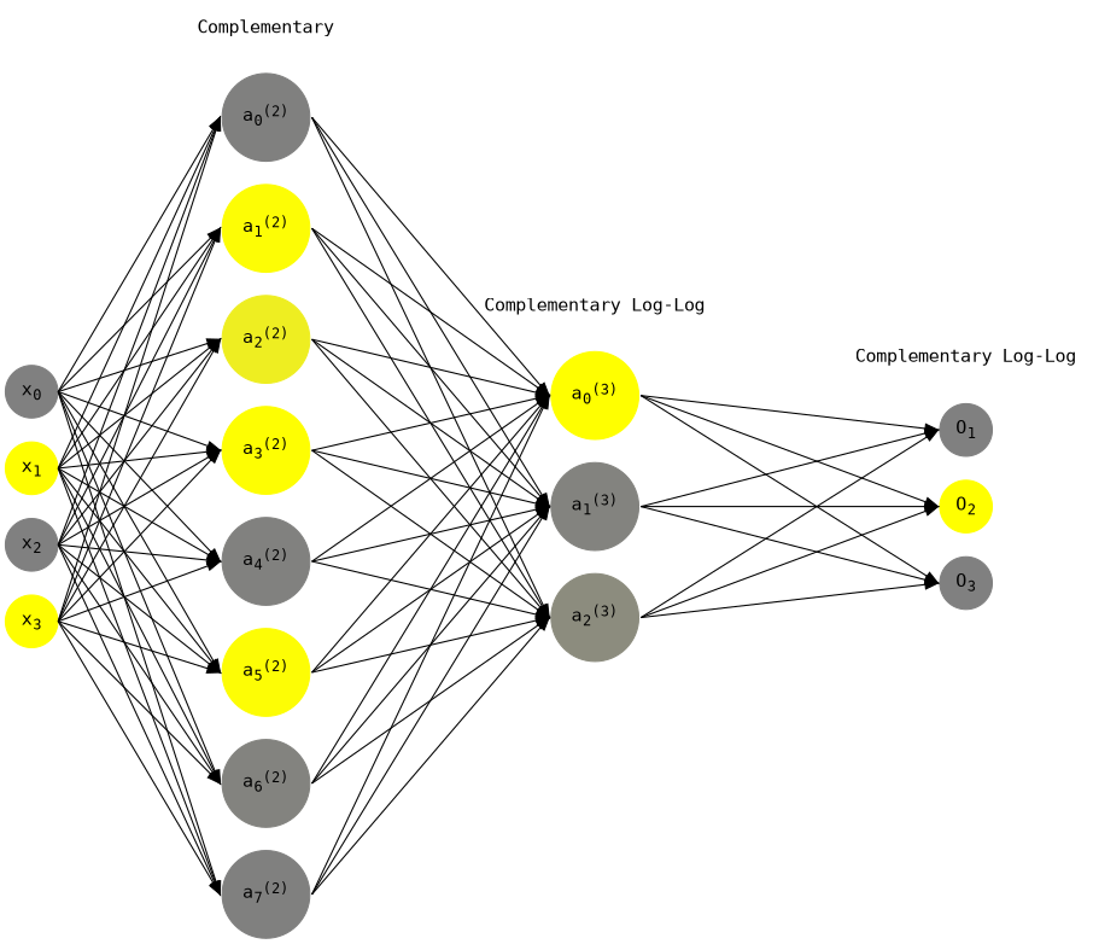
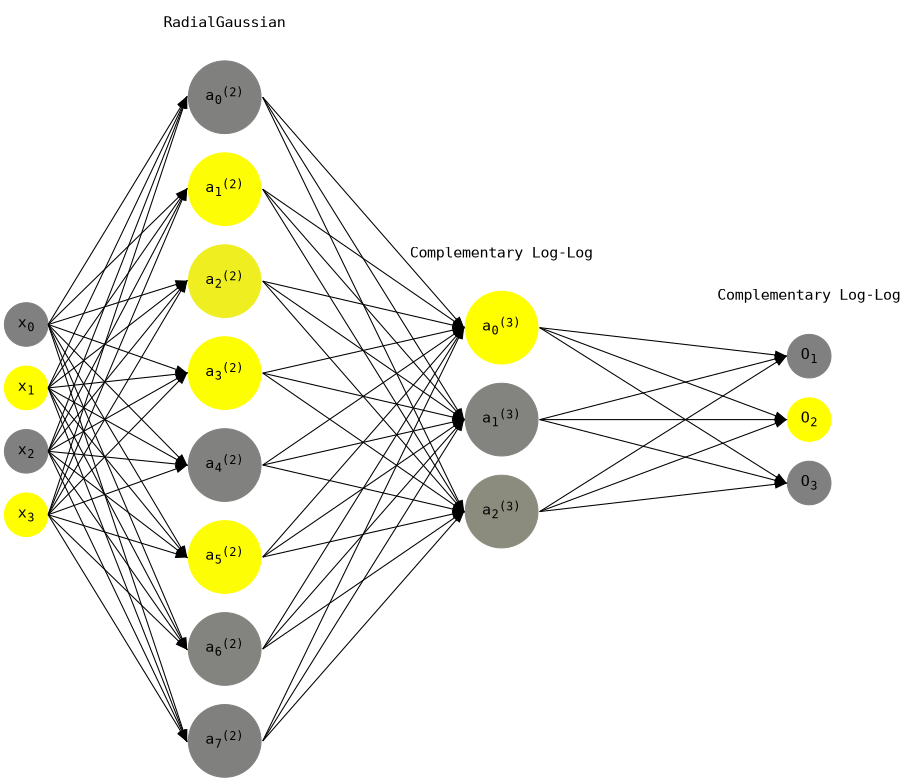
  digraph {
    rankdir=LR
    ranksep=1.4
    splines=false
    fontname="DejaVu Sans Mono"
    node [color="0.1667, 0.0, 0.5" fillcolor="0.1667, 0.0, 0.5" shape=circle style=filled fontname="DejaVu Sans Mono"]
    edge [headport=w style=solid tailport=e fontname="DejaVu Sans Mono"]
    n1 [label=<x<sub>0</sub>>]
    n2 [color="0.1667, 1.0, 1.0" fillcolor="0.1667, 1.0, 1.0" label=<x<sub>1</sub>>]
    n3 [label=<x<sub>2</sub>>]
    n4 [color="0.1667, 1.0, 1.0" fillcolor="0.1667, 1.0, 1.0" label=<x<sub>3</sub>>]
    n5 [color="0.1667, 0.004296, 0.502148" fillcolor="0.1667, 0.004296, 0.502148" label=<a<sub>0</sub><sup>(2)</sup>>]
    n6 [color="0.1667, 0.979606, 0.989803" fillcolor="0.1667, 0.979606, 0.989803" label=<a<sub>1</sub><sup>(2)</sup>>]
    n7 [color="0.1667, 0.861049, 0.930525" fillcolor="0.1667, 0.861049, 0.930525" label=<a<sub>2</sub><sup>(2)</sup>>]
    n8 [color="0.1667, 0.989814, 0.994907" fillcolor="0.1667, 0.989814, 0.994907" label=<a<sub>3</sub><sup>(2)</sup>>]
    n9 [color="0.1667, 0.012577, 0.506288" fillcolor="0.1667, 0.012577, 0.506288" label=<a<sub>4</sub><sup>(2)</sup>>]
    n10 [color="0.1667, 0.978992, 0.989496" fillcolor="0.1667, 0.978992, 0.989496" label=<a<sub>5</sub><sup>(2)</sup>>]
    n11 [color="0.1667, 0.029497, 0.514748" fillcolor="0.1667, 0.029497, 0.514748" label=<a<sub>6</sub><sup>(2)</sup>>]
    n12 [color="0.1667, 0.000215, 0.500107" fillcolor="0.1667, 0.000215, 0.500107" label=<a<sub>7</sub><sup>(2)</sup>>]
    n13 [color="0.1667, 0.996440, 0.998220" fillcolor="0.1667, 0.996440, 0.998220" label=<a<sub>0</sub><sup>(3)</sup>>]
    n14 [color="0.1667, 0.024860, 0.512430" fillcolor="0.1667, 0.024860, 0.512430" label=<a<sub>1</sub><sup>(3)</sup>>]
    n15 [color="0.1667, 0.099259, 0.549630" fillcolor="0.1667, 0.099259, 0.549630" label=<a<sub>2</sub><sup>(3)</sup>>]
    n16 [label=<O<sub>1</sub>>]
    n17 [color="0.1667, 1.0, 1.0" fillcolor="0.1667, 1.0, 1.0" label=<O<sub>2</sub>>]
    n18 [label=<O<sub>3</sub>>]
-   n19 [label=Complementary shape=plaintext color="" fillcolor="" style=""]
+   n19 [label=RadialGaussian shape=plaintext color="" fillcolor="" style=""]
    n20 [label="Complementary Log-Log" shape=plaintext color="" fillcolor="" style=""]
    n21 [label="Complementary Log-Log" shape=plaintext color="" fillcolor="" style=""]
    subgraph sub_1 {
      n1
    }
    subgraph sub_2 {
      n2
    }
    subgraph sub_3 {
      n3
    }
    subgraph sub_4 {
      n4
    }
    subgraph sub_5 {
      n5
    }
    subgraph sub_6 {
      n6
    }
    subgraph sub_7 {
      n7
    }
    subgraph sub_8 {
      n8
    }
    subgraph sub_9 {
      n9
    }
    subgraph sub_10 {
      n10
    }
    subgraph sub_11 {
      n11
    }
    subgraph sub_12 {
      n12
    }
    subgraph sub_13 {
      n13
    }
    subgraph sub_14 {
      n14
    }
    subgraph sub_15 {
      n15
    }
    subgraph sub_16 {
      n16
    }
    subgraph sub_17 {
      n17
    }
    subgraph sub_18 {
      n18
    }
    subgraph sub_19 {
      rank=same
      n1
      n2
      n3
      n4
    }
    subgraph sub_20 {
      rank=same
      n5
      n6
      n7
      n8
      n9
      n10
      n11
      n12
    }
    subgraph sub_21 {
      rank=same
      n13
      n14
      n15
    }
    subgraph sub_22 {
      rank=same
      n16
      n17
      n18
    }
    subgraph sub_23 {
      rank=same
      n5
      n19
    }
    subgraph sub_24 {
      rank=same
      n13
      n20
    }
    subgraph sub_25 {
      rank=same
      n16
      n21
    }
    n1 -> n2 [style=invis]
    n1 -> n5
    n1 -> n6
    n1 -> n7
    n1 -> n8
    n1 -> n9
    n1 -> n10
    n1 -> n11
    n1 -> n12
    n2 -> n3 [style=invis]
    n2 -> n5
    n2 -> n6
    n2 -> n7
    n2 -> n8
    n2 -> n9
    n2 -> n10
    n2 -> n11
    n2 -> n12
    n3 -> n4 [style=invis]
    n3 -> n5
    n3 -> n6
    n3 -> n7
    n3 -> n8
    n3 -> n9
    n3 -> n10
    n3 -> n11
    n3 -> n12
    n4 -> n5
    n4 -> n6
    n4 -> n7
    n4 -> n8
    n4 -> n9
    n4 -> n10
    n4 -> n11
    n4 -> n12
    n5 -> n6 [style=invis]
    n5 -> n13
    n5 -> n14
    n5 -> n15
    n6 -> n7 [style=invis]
    n6 -> n13
    n6 -> n14
    n6 -> n15
    n7 -> n8 [style=invis]
    n7 -> n13
    n7 -> n14
    n7 -> n15
    n8 -> n9 [style=invis]
    n8 -> n13
    n8 -> n14
    n8 -> n15
    n9 -> n10 [style=invis]
    n9 -> n13
    n9 -> n14
    n9 -> n15
    n10 -> n11 [style=invis]
    n10 -> n13
    n10 -> n14
    n10 -> n15
    n11 -> n12 [style=invis]
    n11 -> n13
    n11 -> n14
    n11 -> n15
    n12 -> n13
    n12 -> n14
    n12 -> n15
    n13 -> n14 [style=invis]
    n13 -> n16
    n13 -> n17
    n13 -> n18
    n14 -> n15 [style=invis]
    n14 -> n16
    n14 -> n17
    n14 -> n18
    n15 -> n16
    n15 -> n17
    n15 -> n18
    n16 -> n17 [style=invis]
    n17 -> n18 [style=invis]
    n19 -> n5 [style=invis]
    n20 -> n13 [style=invis]
    n21 -> n16 [style=invis]
  }
